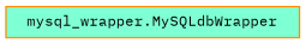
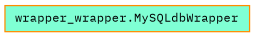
  digraph {
    rankdir=LR
    fontname="IBM Plex Mono"
-   n1 [color=darkorange fillcolor=aquamarine fontname="IBM Plex Mono" fontsize=10 height=0.2 label="mysql_wrapper.MySQLdbWrapper" shape=record style=filled width=0.4]
+   n1 [color=darkorange fillcolor=aquamarine fontname="IBM Plex Mono" fontsize=10 height=0.2 label="wrapper_wrapper.MySQLdbWrapper" shape=record style=filled width=0.4]
  }
